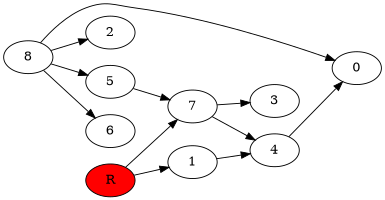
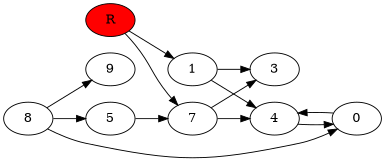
  digraph {
    rankdir=LR
    1
    3
    4
    n4 [label=0]
    7
    8
-   2
    5
-   9 [label=6]
+   9
    R [fillcolor="#ff0000" style=filled]
+   1 -> 3
    1 -> 4
    4 -> n4
+   n4 -> 4
    7 -> 3
    7 -> 4
    8 -> n4
-   8 -> 2
    8 -> 5
    8 -> 9
    5 -> 7
    R -> 1
    R -> 7
  }
